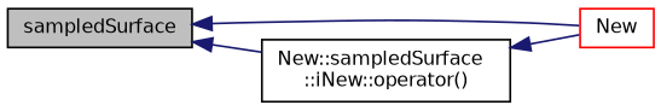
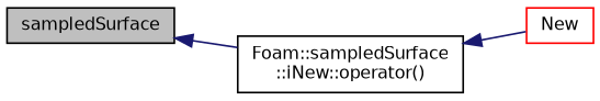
  digraph {
    rankdir=LR
    node [color=black fontname=Helvetica fontsize=10 shape=record]
    edge [color=midnightblue dir=back fontname=Helvetica fontsize=10 labelfontname=Helvetica labelfontsize=10 style=solid]
    n1 [fillcolor=grey75 fontcolor=black height=0.2 label=sampledSurface style=filled width=0.4]
    n2 [color=red height=0.2 label=New width=0.4]
-   n3 [height=0.2 label="New::sampledSurface\l::iNew::operator()" width=0.4]
-   n1 -> n2
+   n3 [height=0.2 label="Foam::sampledSurface\l::iNew::operator()" width=0.4]
    n1 -> n3
    n3 -> n2
  }
